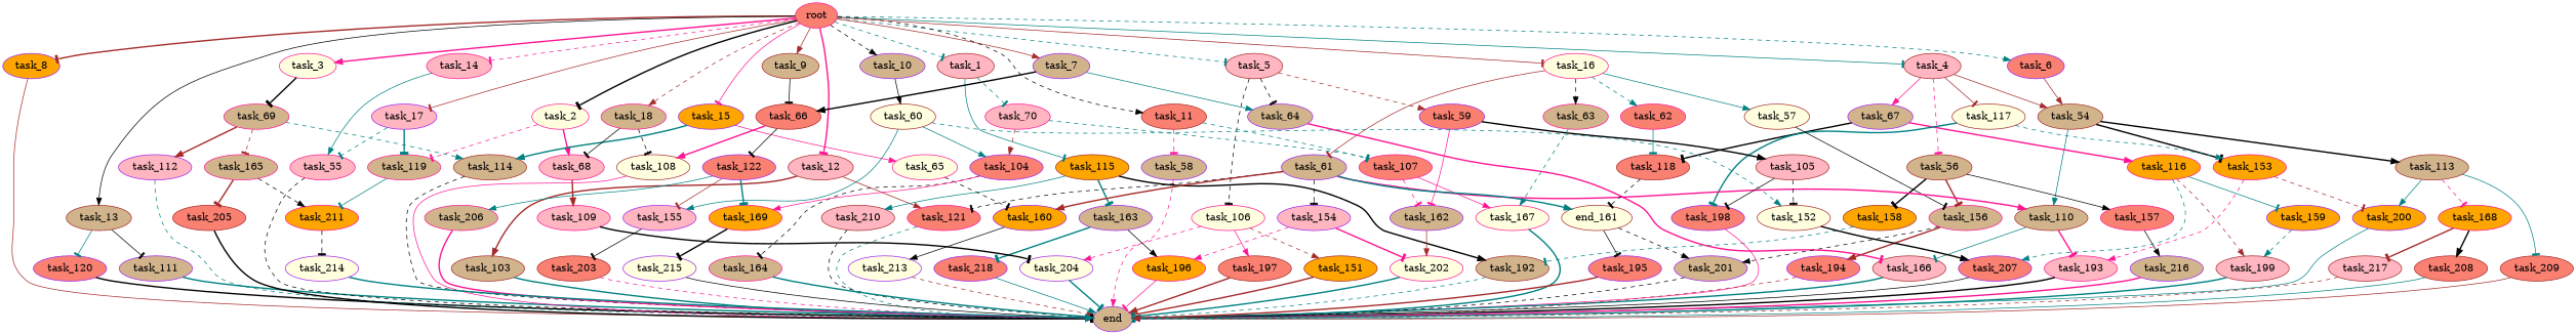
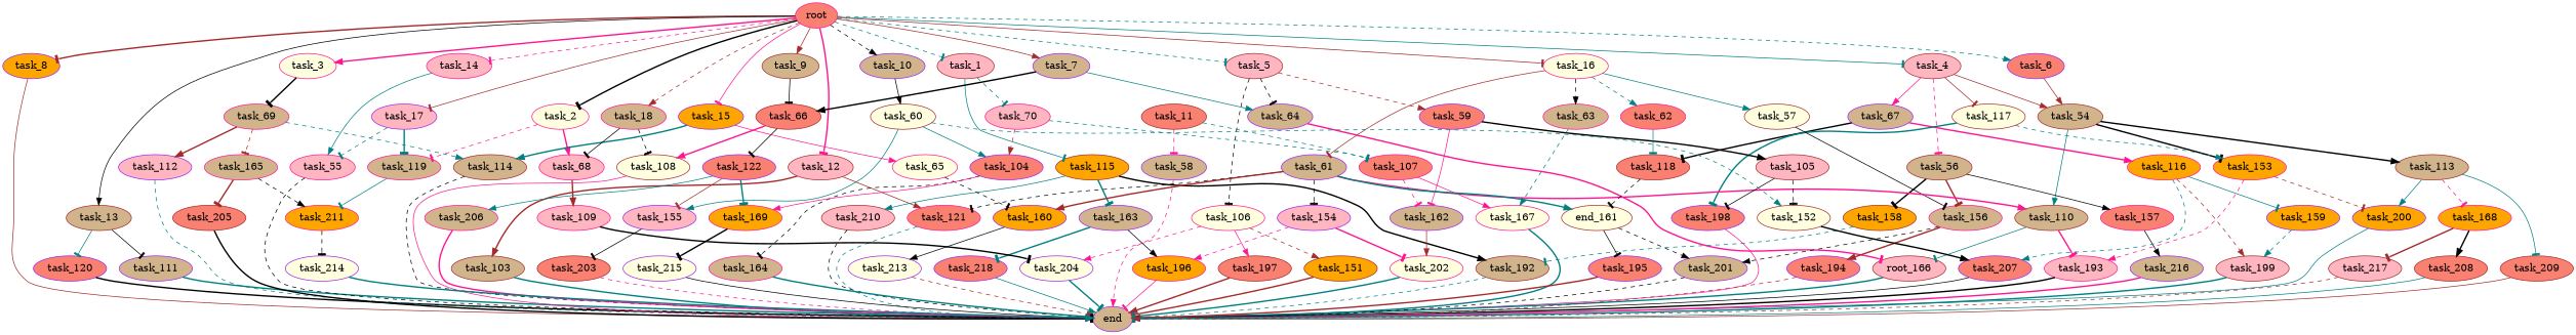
  digraph {
    fontname="DejaVu Serif"
    node [color=brown fillcolor=tan fontname="DejaVu Serif" style=filled]
    edge [arrowhead=tee color=teal fontname="DejaVu Serif" style=dashed]
    root [color=deeppink fillcolor=salmon]
    task_1 [fillcolor=lightpink]
    task_2 [color=deeppink fillcolor=lightyellow]
    task_3 [color=deeppink fillcolor=lightyellow]
    task_4 [fillcolor=lightpink]
    task_5 [fillcolor=lightpink]
    task_6 [color=purple fillcolor=salmon]
    task_7 [color=purple]
    task_8 [color=purple fillcolor=orange]
    task_9
    task_10 [color=purple]
    task_11 [fillcolor=salmon]
    task_12 [fillcolor=lightpink]
    task_13
    task_14 [color=deeppink fillcolor=lightpink]
    task_15 [color=purple fillcolor=orange]
    task_16 [color=deeppink fillcolor=lightyellow]
    task_17 [color=purple fillcolor=lightpink]
    task_18 [color=deeppink]
    task_70 [color=deeppink fillcolor=lightpink]
    task_115 [fillcolor=orange]
    task_68 [color=deeppink fillcolor=lightpink]
    task_119 [color=deeppink]
    task_69 [color=deeppink]
    task_54
    task_56
    task_67 [color=purple]
    task_117 [fillcolor=lightyellow]
    task_59 [color=purple fillcolor=salmon]
    task_64 [color=purple]
    task_106 [color=deeppink fillcolor=lightyellow]
    task_66 [fillcolor=salmon]
    end [color=purple]
    task_60 [fillcolor=lightyellow]
    task_58 [color=purple]
    task_107 [color=deeppink fillcolor=salmon]
    task_103
    task_121 [color=deeppink fillcolor=salmon]
    task_111 [color=purple]
    task_120 [color=purple fillcolor=salmon]
    task_55 [color=deeppink fillcolor=lightpink]
    task_65 [color=deeppink fillcolor=lightyellow]
    task_114
    task_57 [fillcolor=lightyellow]
    task_61 [color=purple]
    task_62 [color=deeppink fillcolor=salmon]
    task_63 [color=deeppink]
    task_108 [fillcolor=lightyellow]
    task_104 [color=purple fillcolor=salmon]
    task_163 [color=purple]
    task_192
    task_210 [fillcolor=lightpink]
    task_109 [color=deeppink fillcolor=lightpink]
    task_211 [color=deeppink fillcolor=orange]
    task_112 [color=purple fillcolor=lightpink]
    task_165 [color=deeppink]
    task_110
    task_113
    task_153 [color=deeppink fillcolor=orange]
    task_156 [color=deeppink]
    task_157 [color=deeppink fillcolor=salmon]
    task_158 [fillcolor=orange]
    task_118 [fillcolor=salmon]
    task_116 [color=deeppink fillcolor=orange]
    task_198 [color=purple fillcolor=salmon]
    task_105 [fillcolor=lightpink]
    task_162 [color=purple]
-   task_166 [fillcolor=lightpink]
+   task_166 [fillcolor=lightpink label=root_166]
    task_151 [fillcolor=orange]
    task_197 [fillcolor=salmon]
    task_204 [color=purple fillcolor=lightyellow]
    task_122 [color=purple fillcolor=salmon]
    task_152 [fillcolor=lightyellow]
    task_155 [color=purple fillcolor=lightpink]
    task_167 [color=deeppink fillcolor=lightyellow]
    task_160 [color=purple fillcolor=orange]
    task_154 [color=purple fillcolor=lightpink]
    n78 [fillcolor=lightyellow label=end_161]
    task_193 [color=deeppink fillcolor=lightpink]
    task_168 [color=deeppink fillcolor=orange]
    task_200 [color=purple fillcolor=orange]
    task_209 [fillcolor=salmon]
    task_194 [color=purple fillcolor=salmon]
    task_201 [color=purple]
    task_216 [color=purple]
    task_202 [color=deeppink fillcolor=lightyellow]
    task_164 [color=deeppink]
    task_169 [color=deeppink fillcolor=orange]
    task_207 [color=purple fillcolor=salmon]
    task_203 [fillcolor=salmon]
    task_196 [color=deeppink fillcolor=orange]
    task_213 [color=purple fillcolor=lightyellow]
    task_195 [color=purple fillcolor=salmon]
    task_206 [color=deeppink]
    task_159 [color=purple fillcolor=orange]
    task_199 [fillcolor=lightpink]
    task_205 [fillcolor=salmon]
    task_215 [color=purple fillcolor=lightyellow]
    task_208 [fillcolor=salmon]
    task_217 [fillcolor=lightpink]
    task_218 [color=purple fillcolor=salmon]
    task_214 [color=purple fillcolor=lightyellow]
    root -> task_1
    root -> task_2 [color=black style=bold]
    root -> task_3 [arrowhead=normal color=deeppink style=bold]
    root -> task_4 [style=solid]
    root -> task_5
    root -> task_6 [arrowhead=normal]
    root -> task_7 [arrowhead=normal color=brown style=solid]
    root -> task_8 [color=brown style=bold]
    root -> task_9 [arrowhead=normal color=brown style=solid]
    root -> task_10 [arrowhead=normal color=black]
-   root -> task_11 [arrowhead=normal color=black]
    root -> task_12 [color=deeppink style=bold]
    root -> task_13 [arrowhead=normal color=black style=solid]
    root -> task_14 [color=deeppink]
    root -> task_15 [color=deeppink style=solid]
    root -> task_16 [color=brown style=solid]
    root -> task_17 [color=brown style=solid]
    root -> task_18 [arrowhead=normal color=brown]
    task_1 -> task_70
    task_1 -> task_115 [style=solid]
    task_2 -> task_68 [arrowhead=normal color=deeppink style=bold]
    task_2 -> task_119 [color=deeppink]
    task_3 -> task_69 [color=black style=bold]
    task_4 -> task_54 [arrowhead=normal color=brown style=solid]
    task_4 -> task_56 [color=deeppink]
    task_4 -> task_67 [arrowhead=normal color=deeppink style=solid]
    task_4 -> task_117 [color=brown style=solid]
    task_5 -> task_59 [arrowhead=normal color=brown]
    task_5 -> task_64 [color=black]
    task_5 -> task_106 [color=black]
    task_6 -> task_54 [arrowhead=normal color=brown style=solid]
    task_7 -> task_64 [arrowhead=normal style=solid]
    task_7 -> task_66 [arrowhead=normal color=black style=bold]
    task_8 -> end [color=brown style=solid]
    task_9 -> task_66 [color=black style=solid]
    task_10 -> task_60 [arrowhead=normal color=black style=solid]
    task_11 -> task_58 [color=deeppink]
    task_11 -> task_107
    task_12 -> task_103 [arrowhead=normal color=brown style=bold]
    task_12 -> task_121 [arrowhead=normal color=brown style=solid]
    task_13 -> task_111 [color=black style=solid]
    task_13 -> task_120 [style=solid]
    task_14 -> task_55 [arrowhead=normal style=solid]
    task_15 -> task_65 [arrowhead=normal color=deeppink style=solid]
    task_15 -> task_114 [arrowhead=normal style=bold]
    task_16 -> task_57 [arrowhead=normal style=solid]
    task_16 -> task_61 [color=brown style=solid]
    task_16 -> task_62 [arrowhead=normal]
    task_16 -> task_63 [arrowhead=normal color=black]
    task_17 -> task_119 [style=bold]
    task_17 -> task_55
    task_18 -> task_68 [color=black style=solid]
    task_18 -> task_108 [color=black]
    task_70 -> task_107
    task_70 -> task_104 [arrowhead=normal color=brown]
    task_115 -> task_163 [style=bold]
    task_115 -> task_192 [arrowhead=normal color=black style=bold]
    task_115 -> task_210 [arrowhead=normal style=solid]
    task_68 -> task_109 [arrowhead=normal color=brown style=bold]
    task_119 -> task_211 [style=solid]
    task_69 -> task_114 [arrowhead=normal]
    task_69 -> task_112 [arrowhead=normal color=brown style=bold]
    task_69 -> task_165 [color=brown]
    task_54 -> task_110 [arrowhead=normal style=solid]
    task_54 -> task_113 [arrowhead=normal color=black style=bold]
    task_54 -> task_153 [color=black style=bold]
    task_56 -> task_156 [color=brown style=bold]
    task_56 -> task_157 [arrowhead=normal color=black style=solid]
    task_56 -> task_158 [color=black style=bold]
    task_67 -> task_118 [color=black style=bold]
    task_67 -> task_116 [arrowhead=normal color=deeppink style=bold]
    task_117 -> task_153 [arrowhead=normal]
    task_117 -> task_198 [style=bold]
    task_59 -> task_105 [arrowhead=normal color=black style=bold]
    task_59 -> task_162 [color=deeppink style=solid]
    task_64 -> task_166 [color=deeppink style=bold]
    task_106 -> task_151 [arrowhead=normal color=brown]
    task_106 -> task_197 [arrowhead=normal color=deeppink style=solid]
    task_106 -> task_204 [arrowhead=normal color=deeppink]
    task_66 -> task_108 [arrowhead=normal color=deeppink style=bold]
    task_66 -> task_122 [color=black style=solid]
    task_60 -> task_104 [arrowhead=normal style=solid]
    task_60 -> task_152 [arrowhead=normal]
    task_60 -> task_155 [arrowhead=normal style=solid]
    task_58 -> end [arrowhead=normal color=deeppink]
    task_107 -> task_162 [color=deeppink]
    task_107 -> task_167 [arrowhead=normal color=deeppink style=solid]
    task_103 -> end [arrowhead=normal style=bold]
    task_121 -> end
    task_111 -> end [arrowhead=normal style=bold]
    task_120 -> end [color=black style=bold]
    task_55 -> end [color=black]
    task_65 -> task_160 [color=black]
    task_114 -> end [color=black]
    task_57 -> task_156 [color=black style=solid]
    task_61 -> task_121 [color=black]
    task_61 -> task_110 [arrowhead=normal color=deeppink style=bold]
    task_61 -> task_160 [arrowhead=normal color=brown style=bold]
    task_61 -> task_154 [color=black]
    task_61 -> n78 [arrowhead=normal style=bold]
    task_62 -> task_118 [style=solid]
    task_63 -> task_167 [arrowhead=normal]
    task_108 -> end [color=deeppink style=solid]
    task_104 -> task_164 [color=black]
    task_104 -> task_169 [arrowhead=normal color=deeppink style=solid]
    task_163 -> task_196 [arrowhead=normal color=black style=solid]
    task_163 -> task_218 [style=bold]
    task_192 -> end
    task_210 -> end [arrowhead=normal color=black]
    task_109 -> task_204 [color=black style=bold]
    task_211 -> task_214 [color=black]
    task_112 -> end [arrowhead=normal]
    task_165 -> task_211 [arrowhead=normal color=black]
    task_165 -> task_205 [color=brown style=bold]
    task_110 -> task_166 [style=solid]
    task_110 -> task_193 [color=deeppink style=bold]
    task_113 -> task_168 [color=deeppink]
    task_113 -> task_200 [arrowhead=normal style=solid]
    task_113 -> task_209 [style=solid]
    task_153 -> task_193 [arrowhead=normal color=deeppink]
    task_153 -> task_200 [color=brown]
    task_156 -> task_194 [arrowhead=normal color=brown style=bold]
    task_156 -> task_201 [arrowhead=normal color=black]
    task_157 -> task_216 [arrowhead=normal color=black style=solid]
    task_158 -> task_192
    task_118 -> n78 [color=black]
    task_116 -> task_207 [arrowhead=normal]
    task_116 -> task_159 [style=solid]
    task_116 -> task_199 [arrowhead=normal color=brown]
    task_198 -> end [color=deeppink style=solid]
    task_105 -> task_198 [color=black style=solid]
    task_105 -> task_152 [color=black]
    task_162 -> task_202 [arrowhead=normal color=brown style=solid]
    task_166 -> end [arrowhead=normal style=bold]
    task_151 -> end [color=brown style=bold]
    task_197 -> end [arrowhead=normal color=brown style=bold]
    task_204 -> end [style=bold]
    task_122 -> task_155 [color=brown style=solid]
    task_122 -> task_169 [style=bold]
    task_122 -> task_206 [arrowhead=normal style=solid]
    task_152 -> task_207 [arrowhead=normal color=black style=bold]
    task_155 -> task_203 [color=black style=solid]
    task_167 -> end [style=bold]
    task_160 -> task_213 [arrowhead=normal color=black style=solid]
    task_154 -> task_202 [color=deeppink style=bold]
    task_154 -> task_196 [arrowhead=normal color=deeppink]
    n78 -> task_201 [arrowhead=normal color=black]
    n78 -> task_195 [color=black style=solid]
    task_193 -> end [color=black style=bold]
    task_168 -> task_208 [arrowhead=normal color=black style=bold]
    task_168 -> task_217 [color=brown style=bold]
    task_200 -> end [style=solid]
    task_209 -> end [color=brown style=solid]
    task_194 -> end [arrowhead=normal color=brown]
    task_201 -> end [arrowhead=normal color=black]
    task_216 -> end [arrowhead=normal color=deeppink style=bold]
    task_202 -> end [style=bold]
    task_164 -> end [style=bold]
    task_169 -> task_215 [color=black style=bold]
    task_207 -> end [arrowhead=normal color=black style=solid]
    task_203 -> end [color=deeppink]
    task_196 -> end [color=deeppink style=solid]
    task_213 -> end [arrowhead=normal color=brown]
    task_195 -> end [color=brown style=bold]
    task_206 -> end [arrowhead=normal color=deeppink style=bold]
    task_159 -> task_199 [arrowhead=normal]
    task_199 -> end [style=bold]
    task_205 -> end [color=black style=bold]
    task_215 -> end [color=black style=solid]
    task_208 -> end [style=solid]
    task_217 -> end [arrowhead=normal color=brown]
    task_218 -> end [arrowhead=normal style=solid]
    task_214 -> end [arrowhead=normal style=bold]
  }
